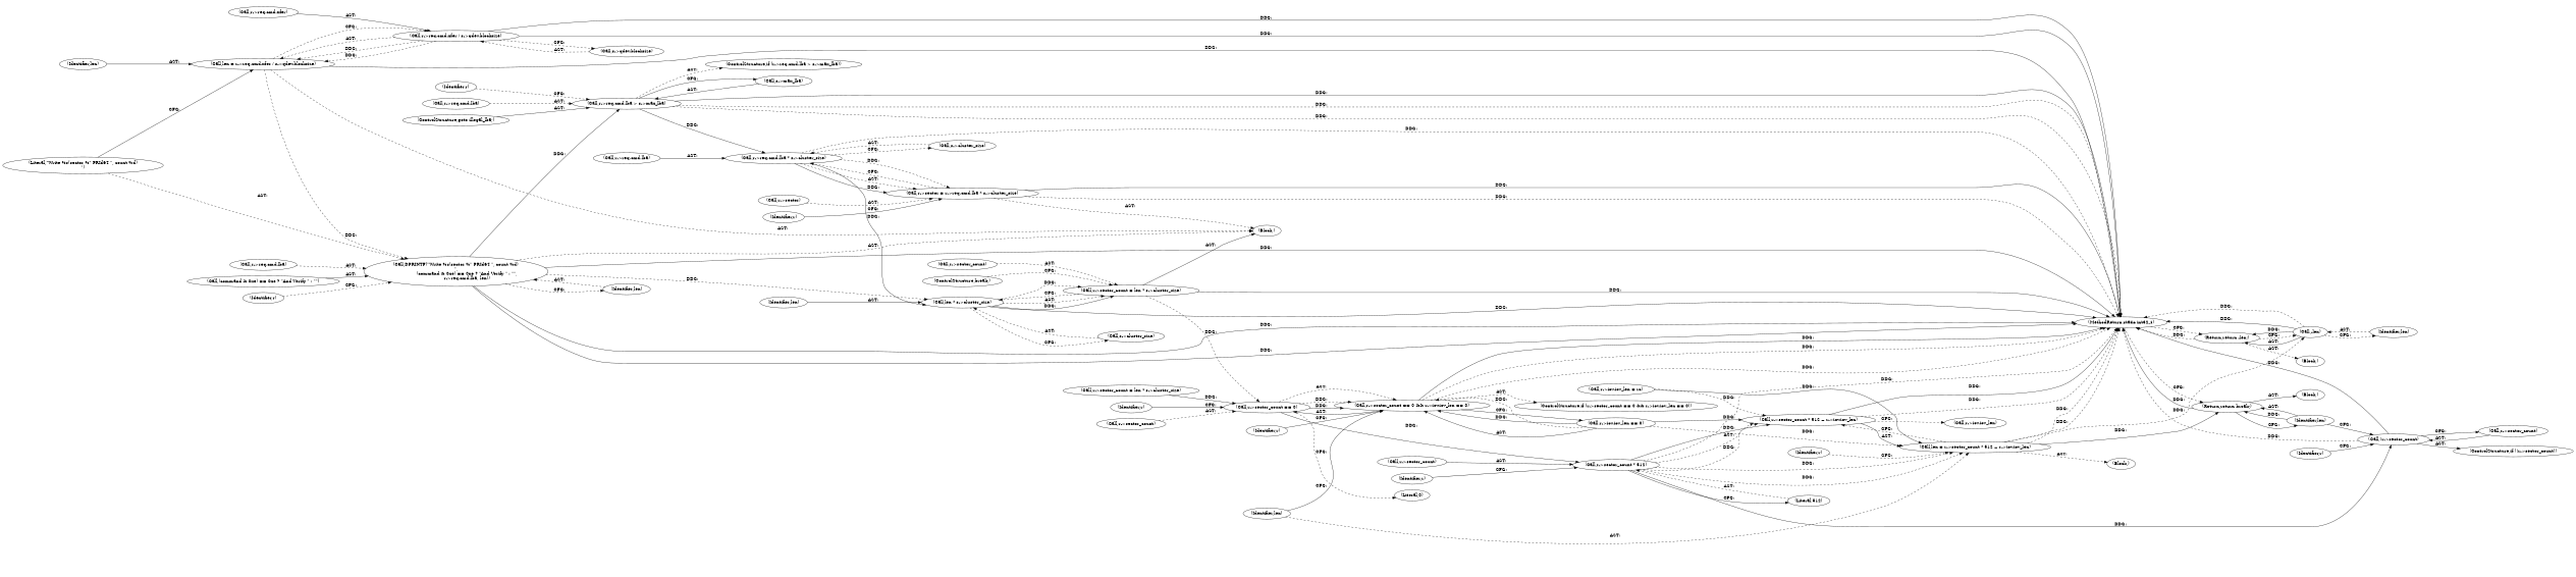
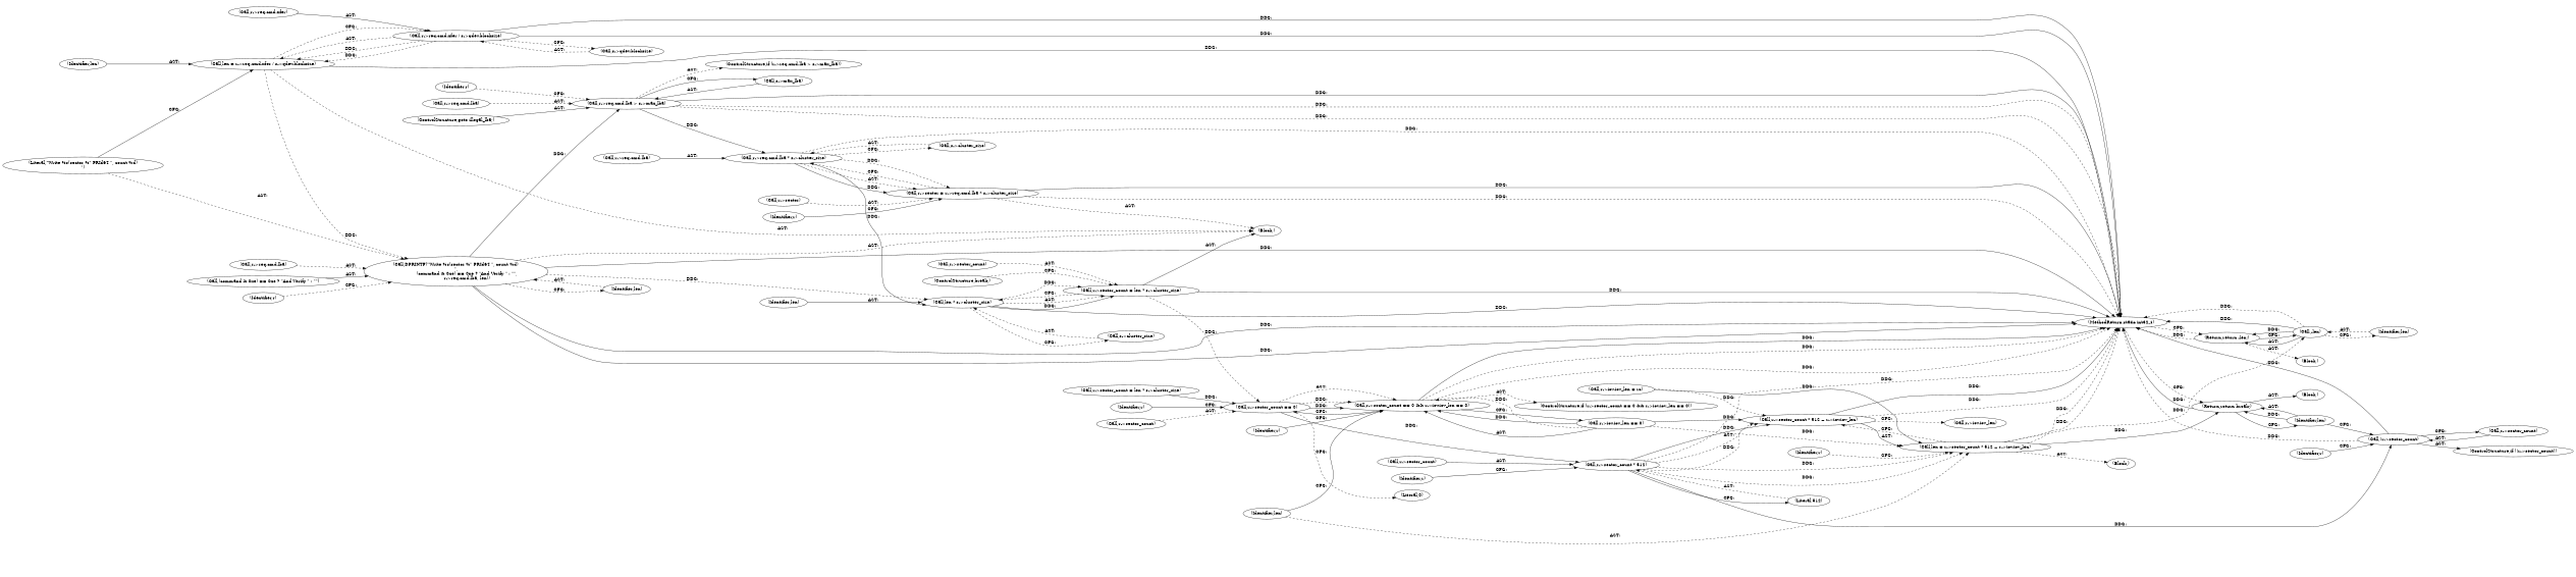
  digraph {
    rankdir=LR
    edge [style=dashed]
    n1 [label="(Call,DPRINTF(\"Write %s(sector %\" PRId64 \", count %d)\n\",\n                (command & 0xe) == 0xe ? \"And Verify \" : \"\",\n                r->req.cmd.lba, len))"]
    n2 [label="(Call,r->req.cmd.lba > s->max_lba)"]
    n3 [label="(Call,len * s->cluster_size)"]
    n4 [label="(Block,)"]
    n5 [label="(Identifier,len)"]
    n6 [label="(MethodReturn,static int32_t)"]
    n7 [label="(Call,r->req.cmd.lba * s->cluster_size)"]
    n8 [label="(Call,s->max_lba)"]
    n9 [label="(ControlStructure,if (r->req.cmd.lba > s->max_lba))"]
    n10 [label="(Call,r->sector_count = len * s->cluster_size)"]
    n11 [label="(Call,s->cluster_size)"]
    n12 [label="(Return,return break;)"]
    n13 [label="(Return,return -len;)"]
    n14 [label="(Call,len = r->req.cmd.xfer / s->qdev.blocksize)"]
    n15 [label="(Call,r->req.cmd.xfer / s->qdev.blocksize)"]
    n16 [label="(Call,s->qdev.blocksize)"]
    n17 [label="(Call,r->sector = r->req.cmd.lba * s->cluster_size)"]
    n18 [label="(Call,s->cluster_size)"]
    n19 [label="(Call,r->sector_count == 0)"]
    n20 [label="(Call,r->sector_count == 0 && r->iov.iov_len == 0)"]
    n21 [label="(Call,r->sector_count * 512)"]
    n22 [label="(Literal,0)"]
    n23 [label="(Call,r->iov.iov_len == 0)"]
    n24 [label="(ControlStructure,if (r->sector_count == 0 && r->iov.iov_len == 0))"]
    n25 [label="(Call,len = r->sector_count * 512 + r->iov.iov_len)"]
    n26 [label="(Call,r->sector_count * 512 + r->iov.iov_len)"]
    n27 [label="(Call,!r->sector_count)"]
    n28 [label="(Literal,512)"]
    n29 [label="(Call,-len)"]
    n30 [label="(Block,)"]
    n31 [label="(Call,r->iov.iov_len)"]
    n32 [label="(Call,r->sector_count)"]
    n33 [label="(ControlStructure,if (!r->sector_count))"]
    n34 [label="(Identifier,len)"]
    n35 [label="(Identifier,len)"]
    n36 [label="(Block,)"]
    n37 [label="(Block,)"]
    n38 [label="(Identifier,r)"]
    n39 [label="(Call,(command & 0xe) == 0xe ? \"And Verify \" : \"\")"]
    n40 [label="(Call,r->req.cmd.xfer)"]
    n41 [label="(Identifier,r)"]
    n42 [label="(ControlStructure,break;)"]
    n43 [label="(Call,r->sector_count = len * s->cluster_size)"]
    n44 [label="(Identifier,len)"]
    n45 [label="(Identifier,r)"]
    n46 [label="(Identifier,len)"]
    n47 [label="(Call,r->sector_count)"]
    n48 [label="(Call,r->iov.iov_len = rc)"]
    n49 [label="(Call,r->req.cmd.lba)"]
    n50 [label="(Call,r->sector)"]
    n51 [label="(Literal,\"Write %s(sector %\" PRId64 \", count %d)\n\")"]
    n52 [label="(Call,r->req.cmd.lba)"]
    n53 [label="(Identifier,r)"]
    n54 [label="(Identifier,len)"]
    n55 [label="(Identifier,r)"]
    n56 [label="(Call,r->req.cmd.lba)"]
    n57 [label="(Identifier,r)"]
    n58 [label="(Identifier,r)"]
    n59 [label="(Identifier,r)"]
    n60 [label="(Call,r->sector_count)"]
    n61 [label="(Call,r->sector_count)"]
    n62 [label="(ControlStructure,goto illegal_lba;)"]
    n1 -> n2 [label="DDG: " style=solid]
    n1 -> n3 [label="DDG: "]
    n1 -> n4 [label="AST: "]
    n1 -> n5 [label="CFG: "]
    n1 -> n6 [label="DDG: " style=solid]
    n1 -> n6 [label="DDG: " style=solid]
    n1 -> n6 [label="DDG: " style=solid]
    n2 -> n6 [label="DDG: "]
    n2 -> n6 [label="DDG: "]
    n2 -> n6 [label="DDG: " style=solid]
    n2 -> n7 [label="DDG: " style=solid]
    n2 -> n8 [label="CFG: " style=solid]
    n2 -> n9 [label="AST: "]
    n3 -> n6 [label="DDG: " style=solid]
    n3 -> n10 [label="AST: "]
    n3 -> n10 [label="DDG: " style=solid]
    n3 -> n10 [label="DDG: "]
    n3 -> n11 [label="CFG: "]
    n5 -> n1 [label="AST: "]
    n6 -> n12 [label="CFG: "]
    n6 -> n13 [label="CFG: "]
    n7 -> n3 [label="DDG: " style=solid]
    n7 -> n6 [label="DDG: "]
    n7 -> n17 [label="AST: "]
    n7 -> n17 [label="DDG: " style=solid]
    n7 -> n17 [label="DDG: "]
    n7 -> n18 [label="CFG: "]
    n8 -> n2 [label="AST: " style=solid]
    n10 -> n3 [label="CFG: "]
    n10 -> n4 [label="AST: " style=solid]
    n10 -> n6 [label="DDG: " style=solid]
    n10 -> n19 [label="DDG: "]
    n11 -> n3 [label="AST: "]
    n12 -> n6 [label="DDG: " style=solid]
    n12 -> n35 [label="CFG: " style=solid]
    n12 -> n36 [label="AST: " style=solid]
    n13 -> n6 [label="DDG: "]
-   n13 -> n29 [label="CFG: "]
+   n13 -> n29 [label="CFG: " style=solid]
    n13 -> n37 [label="AST: "]
    n14 -> n1 [label="DDG: "]
    n14 -> n4 [label="AST: "]
    n14 -> n6 [label="DDG: " style=solid]
    n14 -> n15 [label="CFG: "]
    n15 -> n6 [label="DDG: " style=solid]
    n15 -> n6 [label="DDG: " style=solid]
    n15 -> n14 [label="AST: "]
    n15 -> n14 [label="DDG: "]
    n15 -> n14 [label="DDG: "]
    n15 -> n16 [label="CFG: "]
    n16 -> n15 [label="AST: "]
    n17 -> n4 [label="AST: "]
    n17 -> n6 [label="DDG: "]
    n17 -> n6 [label="DDG: " style=solid]
    n17 -> n7 [label="CFG: "]
    n18 -> n7 [label="AST: "]
    n19 -> n20 [label="AST: "]
    n19 -> n20 [label="DDG: "]
    n19 -> n20 [label="DDG: " style=solid]
    n19 -> n21 [label="DDG: " style=solid]
    n19 -> n22 [label="CFG: "]
    n20 -> n6 [label="DDG: " style=solid]
    n20 -> n6 [label="DDG: "]
    n20 -> n6 [label="DDG: "]
-   n20 -> n19 [label="AST: " style=solid]
+   n20 -> n19 [label="CFG: " style=solid]
    n20 -> n23 [label="CFG: " style=solid]
    n20 -> n24 [label="AST: "]
    n21 -> n6 [label="DDG: "]
    n21 -> n25 [label="DDG: "]
    n21 -> n25 [label="DDG: "]
    n21 -> n26 [label="AST: "]
    n21 -> n26 [label="DDG: "]
    n21 -> n26 [label="DDG: " style=solid]
    n21 -> n27 [label="DDG: " style=solid]
    n21 -> n28 [label="CFG: " style=solid]
    n23 -> n20 [label="AST: " style=solid]
    n23 -> n20 [label="DDG: "]
    n23 -> n20 [label="DDG: " style=solid]
    n23 -> n25 [label="DDG: "]
    n23 -> n26 [label="DDG: " style=solid]
    n25 -> n6 [label="DDG: "]
    n25 -> n6 [label="DDG: "]
    n25 -> n12 [label="DDG: " style=solid]
    n25 -> n26 [label="CFG: "]
    n25 -> n29 [label="DDG: "]
    n25 -> n30 [label="AST: "]
    n26 -> n6 [label="DDG: "]
    n26 -> n6 [label="DDG: " style=solid]
    n26 -> n25 [label="AST: " style=solid]
    n26 -> n31 [label="CFG: "]
    n27 -> n6 [label="DDG: "]
    n27 -> n6 [label="DDG: " style=solid]
    n27 -> n32 [label="CFG: " style=solid]
    n27 -> n33 [label="AST: " style=solid]
    n28 -> n21 [label="AST: "]
    n29 -> n6 [label="DDG: "]
    n29 -> n6 [label="DDG: " style=solid]
    n29 -> n13 [label="AST: " style=solid]
    n29 -> n13 [label="DDG: " style=solid]
    n29 -> n34 [label="CFG: "]
    n32 -> n27 [label="AST: " style=solid]
    n34 -> n29 [label="AST: "]
    n35 -> n12 [label="AST: " style=solid]
    n35 -> n12 [label="DDG: " style=solid]
    n35 -> n27 [label="CFG: " style=solid]
    n38 -> n2 [label="CFG: "]
    n39 -> n1 [label="AST: " style=solid]
    n40 -> n15 [label="AST: " style=solid]
    n41 -> n21 [label="CFG: " style=solid]
    n42 -> n10 [label="CFG: "]
    n43 -> n19 [label="DDG: " style=solid]
    n44 -> n20 [label="CFG: " style=solid]
    n44 -> n25 [label="AST: "]
    n45 -> n1 [label="CFG: "]
    n46 -> n3 [label="AST: " style=solid]
    n47 -> n21 [label="AST: " style=solid]
    n48 -> n25 [label="DDG: " style=solid]
    n48 -> n26 [label="DDG: "]
    n49 -> n1 [label="AST: "]
    n50 -> n17 [label="AST: "]
    n51 -> n1 [label="AST: "]
    n51 -> n14 [label="CFG: " style=solid]
    n52 -> n7 [label="AST: " style=solid]
    n53 -> n27 [label="CFG: " style=solid]
    n54 -> n14 [label="AST: " style=solid]
    n55 -> n19 [label="CFG: " style=solid]
    n56 -> n2 [label="AST: "]
    n57 -> n17 [label="CFG: " style=solid]
    n58 -> n25 [label="CFG: "]
    n59 -> n20 [label="CFG: " style=solid]
    n60 -> n10 [label="AST: "]
    n61 -> n19 [label="AST: "]
    n62 -> n2 [label="AST: " style=solid]
  }
